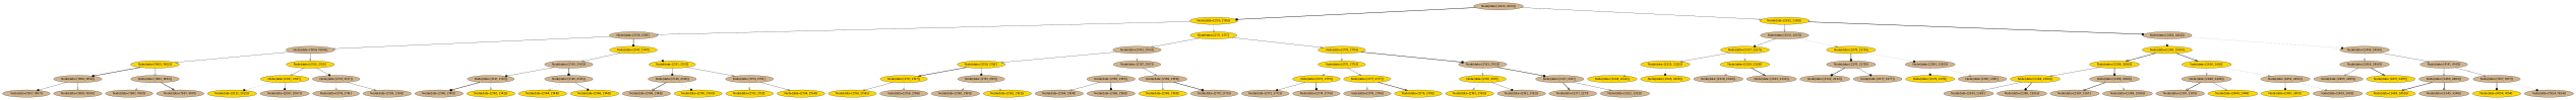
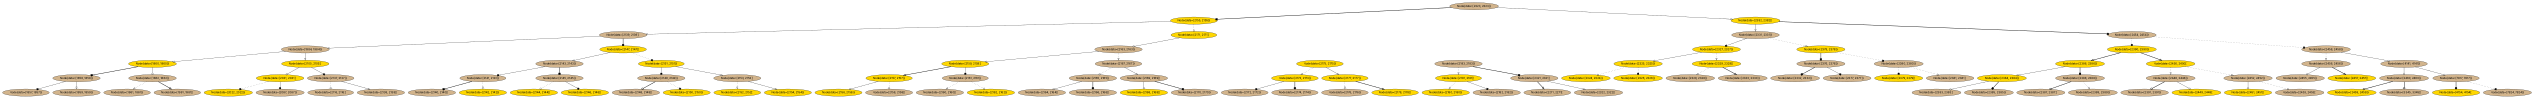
  digraph {
    fontname=Inter
    node [fillcolor=tan fontname=Inter style=filled]
    edge [arrowhead=onormal fontname=Inter style=solid]
    n1 [label="Node{data=[2323, 2323]}"]
    n2 [fillcolor=gold label="Node{data=[2155, 2155]}"]
    n3 [fillcolor=gold label="Node{data=[2382, 2382]}"]
    n4 [label="Node{data=[2139, 2139]}"]
    n5 [fillcolor=gold label="Node{data=[2171, 2171]}"]
    n6 [label="Node{data=[2331, 2331]}"]
    n7 [label="Node{data=[2454, 2454]}"]
    n8 [label="Node{data=[1984, 1984]}"]
    n9 [fillcolor=gold label="Node{data=[2147, 2147]}"]
    n10 [label="Node{data=[2163, 2163]}"]
-   n11 [fillcolor=gold label="Node{data=[2179, 2179]}"]
    n12 [fillcolor=gold label="Node{data=[1860, 1860]}"]
    n13 [fillcolor=gold label="Node{data=[2105, 2105]}"]
    n14 [label="Node{data=[2143, 2143]}"]
    n15 [fillcolor=gold label="Node{data=[2151, 2151]}"]
    n16 [label="Node{data=[1858, 1858]}"]
    n17 [label="Node{data=[1862, 1862]}"]
    n18 [fillcolor=gold label="Node{data=[2031, 2031]}"]
    n19 [label="Node{data=[2137, 2137]}"]
    n20 [label="Node{data=[1857, 1857]}"]
    n21 [label="Node{data=[1859, 1859]}"]
    n22 [label="Node{data=[1861, 1861]}"]
    n23 [label="Node{data=[1981, 1981]}"]
    n24 [fillcolor=gold label="Node{data=[2022, 2022]}"]
    n25 [label="Node{data=[2087, 2087]}"]
    n26 [label="Node{data=[2116, 2116]}"]
    n27 [label="Node{data=[2138, 2138]}"]
    n28 [label="Node{data=[2141, 2141]}"]
    n29 [label="Node{data=[2145, 2145]}"]
    n30 [label="Node{data=[2149, 2149]}"]
    n31 [label="Node{data=[2153, 2153]}"]
    n32 [label="Node{data=[2140, 2140]}"]
    n33 [fillcolor=gold label="Node{data=[2142, 2142]}"]
    n34 [fillcolor=gold label="Node{data=[2144, 2144]}"]
    n35 [fillcolor=gold label="Node{data=[2146, 2146]}"]
    n36 [label="Node{data=[2148, 2148]}"]
    n37 [fillcolor=gold label="Node{data=[2150, 2150]}"]
    n38 [fillcolor=gold label="Node{data=[2152, 2152]}"]
    n39 [fillcolor=gold label="Node{data=[2154, 2154]}"]
    n40 [fillcolor=gold label="Node{data=[2159, 2159]}"]
    n41 [label="Node{data=[2167, 2167]}"]
    n42 [fillcolor=gold label="Node{data=[2175, 2175]}"]
    n43 [label="Node{data=[2183, 2183]}"]
    n44 [fillcolor=gold label="Node{data=[2157, 2157]}"]
    n45 [label="Node{data=[2161, 2161]}"]
    n46 [label="Node{data=[2165, 2165]}"]
    n47 [label="Node{data=[2169, 2169]}"]
    n48 [fillcolor=gold label="Node{data=[2156, 2156]}"]
    n49 [label="Node{data=[2158, 2158]}"]
    n50 [label="Node{data=[2160, 2160]}"]
    n51 [fillcolor=gold label="Node{data=[2162, 2162]}"]
    n52 [label="Node{data=[2164, 2164]}"]
    n53 [label="Node{data=[2166, 2166]}"]
    n54 [fillcolor=gold label="Node{data=[2168, 2168]}"]
    n55 [label="Node{data=[2170, 2170]}"]
    n56 [fillcolor=gold label="Node{data=[2173, 2173]}"]
    n57 [fillcolor=gold label="Node{data=[2177, 2177]}"]
    n58 [fillcolor=gold label="Node{data=[2181, 2181]}"]
    n59 [label="Node{data=[2321, 2321]}"]
    n60 [label="Node{data=[2172, 2172]}"]
    n61 [label="Node{data=[2174, 2174]}"]
    n62 [label="Node{data=[2176, 2176]}"]
    n63 [fillcolor=gold label="Node{data=[2178, 2178]}"]
    n64 [fillcolor=gold label="Node{data=[2180, 2180]}"]
    n65 [label="Node{data=[2182, 2182]}"]
    n66 [label="Node{data=[2271, 2271]}"]
    n67 [label="Node{data=[2322, 2322]}"]
    n68 [fillcolor=gold label="Node{data=[2327, 2327]}"]
    n69 [fillcolor=gold label="Node{data=[2378, 2378]}"]
    n70 [fillcolor=gold label="Node{data=[2390, 2390]}"]
    n71 [label="Node{data=[2458, 2458]}"]
    n72 [fillcolor=gold label="Node{data=[2325, 2325]}"]
    n73 [fillcolor=gold label="Node{data=[2329, 2329]}"]
    n74 [label="Node{data=[2376, 2376]}"]
    n75 [label="Node{data=[2380, 2380]}"]
    n76 [fillcolor=gold label="Node{data=[2324, 2324]}"]
    n77 [fillcolor=gold label="Node{data=[2326, 2326]}"]
    n78 [label="Node{data=[2328, 2328]}"]
    n79 [label="Node{data=[2330, 2330]}"]
    n80 [label="Node{data=[2332, 2332]}"]
    n81 [label="Node{data=[2377, 2377]}"]
    n82 [fillcolor=gold label="Node{data=[2379, 2379]}"]
    n83 [label="Node{data=[2381, 2381]}"]
    n84 [fillcolor=gold label="Node{data=[2386, 2386]}"]
    n85 [fillcolor=gold label="Node{data=[2450, 2450]}"]
    n86 [label="Node{data=[2456, 2456]}"]
    n87 [label="Node{data=[4141, 4141]}"]
    n88 [fillcolor=gold label="Node{data=[2384, 2384]}"]
    n89 [label="Node{data=[2388, 2388]}"]
    n90 [label="Node{data=[2448, 2448]}"]
    n91 [label="Node{data=[2452, 2452]}"]
    n92 [label="Node{data=[2383, 2383]}"]
    n93 [label="Node{data=[2385, 2385]}"]
    n94 [label="Node{data=[2387, 2387]}"]
    n95 [label="Node{data=[2389, 2389]}"]
    n96 [label="Node{data=[2391, 2391]}"]
    n97 [fillcolor=gold label="Node{data=[2449, 2449]}"]
    n98 [fillcolor=gold label="Node{data=[2451, 2451]}"]
    n99 [label="Node{data=[2453, 2453]}"]
    n100 [label="Node{data=[2455, 2455]}"]
    n101 [fillcolor=gold label="Node{data=[2457, 2457]}"]
    n102 [label="Node{data=[2460, 2460]}"]
    n103 [label="Node{data=[7817, 7817]}"]
    n104 [fillcolor=gold label="Node{data=[2459, 2459]}"]
    n105 [label="Node{data=[3345, 3345]}"]
    n106 [fillcolor=gold label="Node{data=[4154, 4154]}"]
    n107 [label="Node{data=[7824, 7824]}"]
    n1 -> n2 [arrowhead=box style=bold]
    n1 -> n3
    n2 -> n4 [arrowhead=odot]
    n2 -> n5 [arrowhead=odot style=dotted]
    n3 -> n6
    n3 -> n7 [arrowhead=box style=bold]
    n4 -> n8 [arrowhead=odot]
    n4 -> n9 [arrowhead=box style=bold]
    n5 -> n10 [arrowhead=odot]
-   n5 -> n11
    n6 -> n68 [arrowhead=box]
    n6 -> n69 [style=dotted]
    n7 -> n70 [arrowhead=box style=dotted]
    n7 -> n71 [arrowhead=box style=dotted]
    n8 -> n12
    n8 -> n13
    n9 -> n14
    n9 -> n15 [arrowhead=box style=dotted]
    n10 -> n40
    n10 -> n41 [style=dotted]
-   n11 -> n42 [style=dotted]
-   n11 -> n43 [arrowhead=box style=bold]
    n12 -> n16 [arrowhead=box style=bold]
    n12 -> n17 [arrowhead=odot]
    n13 -> n18 [arrowhead=odot]
    n13 -> n19 [arrowhead=box]
    n14 -> n28 [arrowhead=box]
    n14 -> n29 [arrowhead=box style=bold]
    n15 -> n30 [arrowhead=box]
    n15 -> n31
    n16 -> n20 [arrowhead=box]
    n16 -> n21
    n17 -> n22 [style=dotted]
    n17 -> n23 [style=bold]
    n18 -> n24 [arrowhead=box style=dotted]
    n18 -> n25 [arrowhead=box]
    n19 -> n26 [arrowhead=odot style=dotted]
    n19 -> n27
    n28 -> n32 [arrowhead=box style=bold]
    n28 -> n33 [style=dotted]
    n29 -> n34 [arrowhead=odot style=dotted]
    n29 -> n35 [arrowhead=box]
    n30 -> n36 [arrowhead=odot style=bold]
    n30 -> n37 [arrowhead=box style=dotted]
    n31 -> n38 [style=dotted]
    n31 -> n39
    n40 -> n44 [style=bold]
    n40 -> n45 [arrowhead=box]
    n41 -> n46 [arrowhead=odot style=dotted]
    n41 -> n47
    n42 -> n56 [style=dotted]
    n42 -> n57
    n43 -> n58 [style=dotted]
    n43 -> n59 [arrowhead=box style=bold]
    n44 -> n48 [arrowhead=odot]
    n44 -> n49 [arrowhead=odot style=dotted]
    n45 -> n50 [style=dotted]
    n45 -> n51 [arrowhead=odot style=dotted]
    n46 -> n52 [arrowhead=odot]
    n46 -> n53 [arrowhead=box style=bold]
    n47 -> n54 [arrowhead=odot]
    n47 -> n55 [arrowhead=box style=bold]
    n56 -> n60 [arrowhead=box]
    n56 -> n61 [arrowhead=box style=bold]
    n57 -> n62 [style=dotted]
    n57 -> n63 [style=bold]
    n58 -> n64 [style=dotted]
    n58 -> n65 [arrowhead=box]
    n59 -> n66 [style=bold]
    n59 -> n67
    n68 -> n72
    n68 -> n73 [style=dotted]
    n69 -> n74 [arrowhead=box style=bold]
    n69 -> n75 [arrowhead=box style=dotted]
    n70 -> n84 [style=bold]
    n70 -> n85 [style=bold]
    n71 -> n86 [style=dotted]
    n71 -> n87 [arrowhead=odot]
    n72 -> n76 [arrowhead=odot style=dotted]
    n72 -> n77 [arrowhead=box style=dotted]
    n73 -> n78 [style=dotted]
    n73 -> n79 [style=bold]
    n74 -> n80 [arrowhead=box style=bold]
    n74 -> n81 [arrowhead=box]
    n75 -> n82 [arrowhead=box style=dotted]
    n75 -> n83 [style=dotted]
    n84 -> n88 [arrowhead=odot]
    n84 -> n89 [arrowhead=box style=bold]
    n85 -> n90 [style=dotted]
    n85 -> n91 [style=dotted]
    n86 -> n100 [arrowhead=odot]
    n86 -> n101 [style=bold]
    n87 -> n102 [arrowhead=odot]
    n87 -> n103 [arrowhead=odot]
    n88 -> n92 [arrowhead=odot]
    n88 -> n93 [arrowhead=box style=bold]
    n89 -> n94 [arrowhead=odot style=bold]
    n89 -> n95 [style=dotted]
    n90 -> n96 [arrowhead=odot style=bold]
    n90 -> n97 [arrowhead=odot]
-   n91 -> n98 [arrowhead=box]
+   n91 -> n98 [arrowhead=odot]
    n91 -> n99 [arrowhead=odot style=dotted]
    n102 -> n104 [arrowhead=odot style=bold]
    n102 -> n105 [arrowhead=odot style=bold]
    n103 -> n106 [arrowhead=box style=bold]
    n103 -> n107 [arrowhead=box style=dotted]
  }
